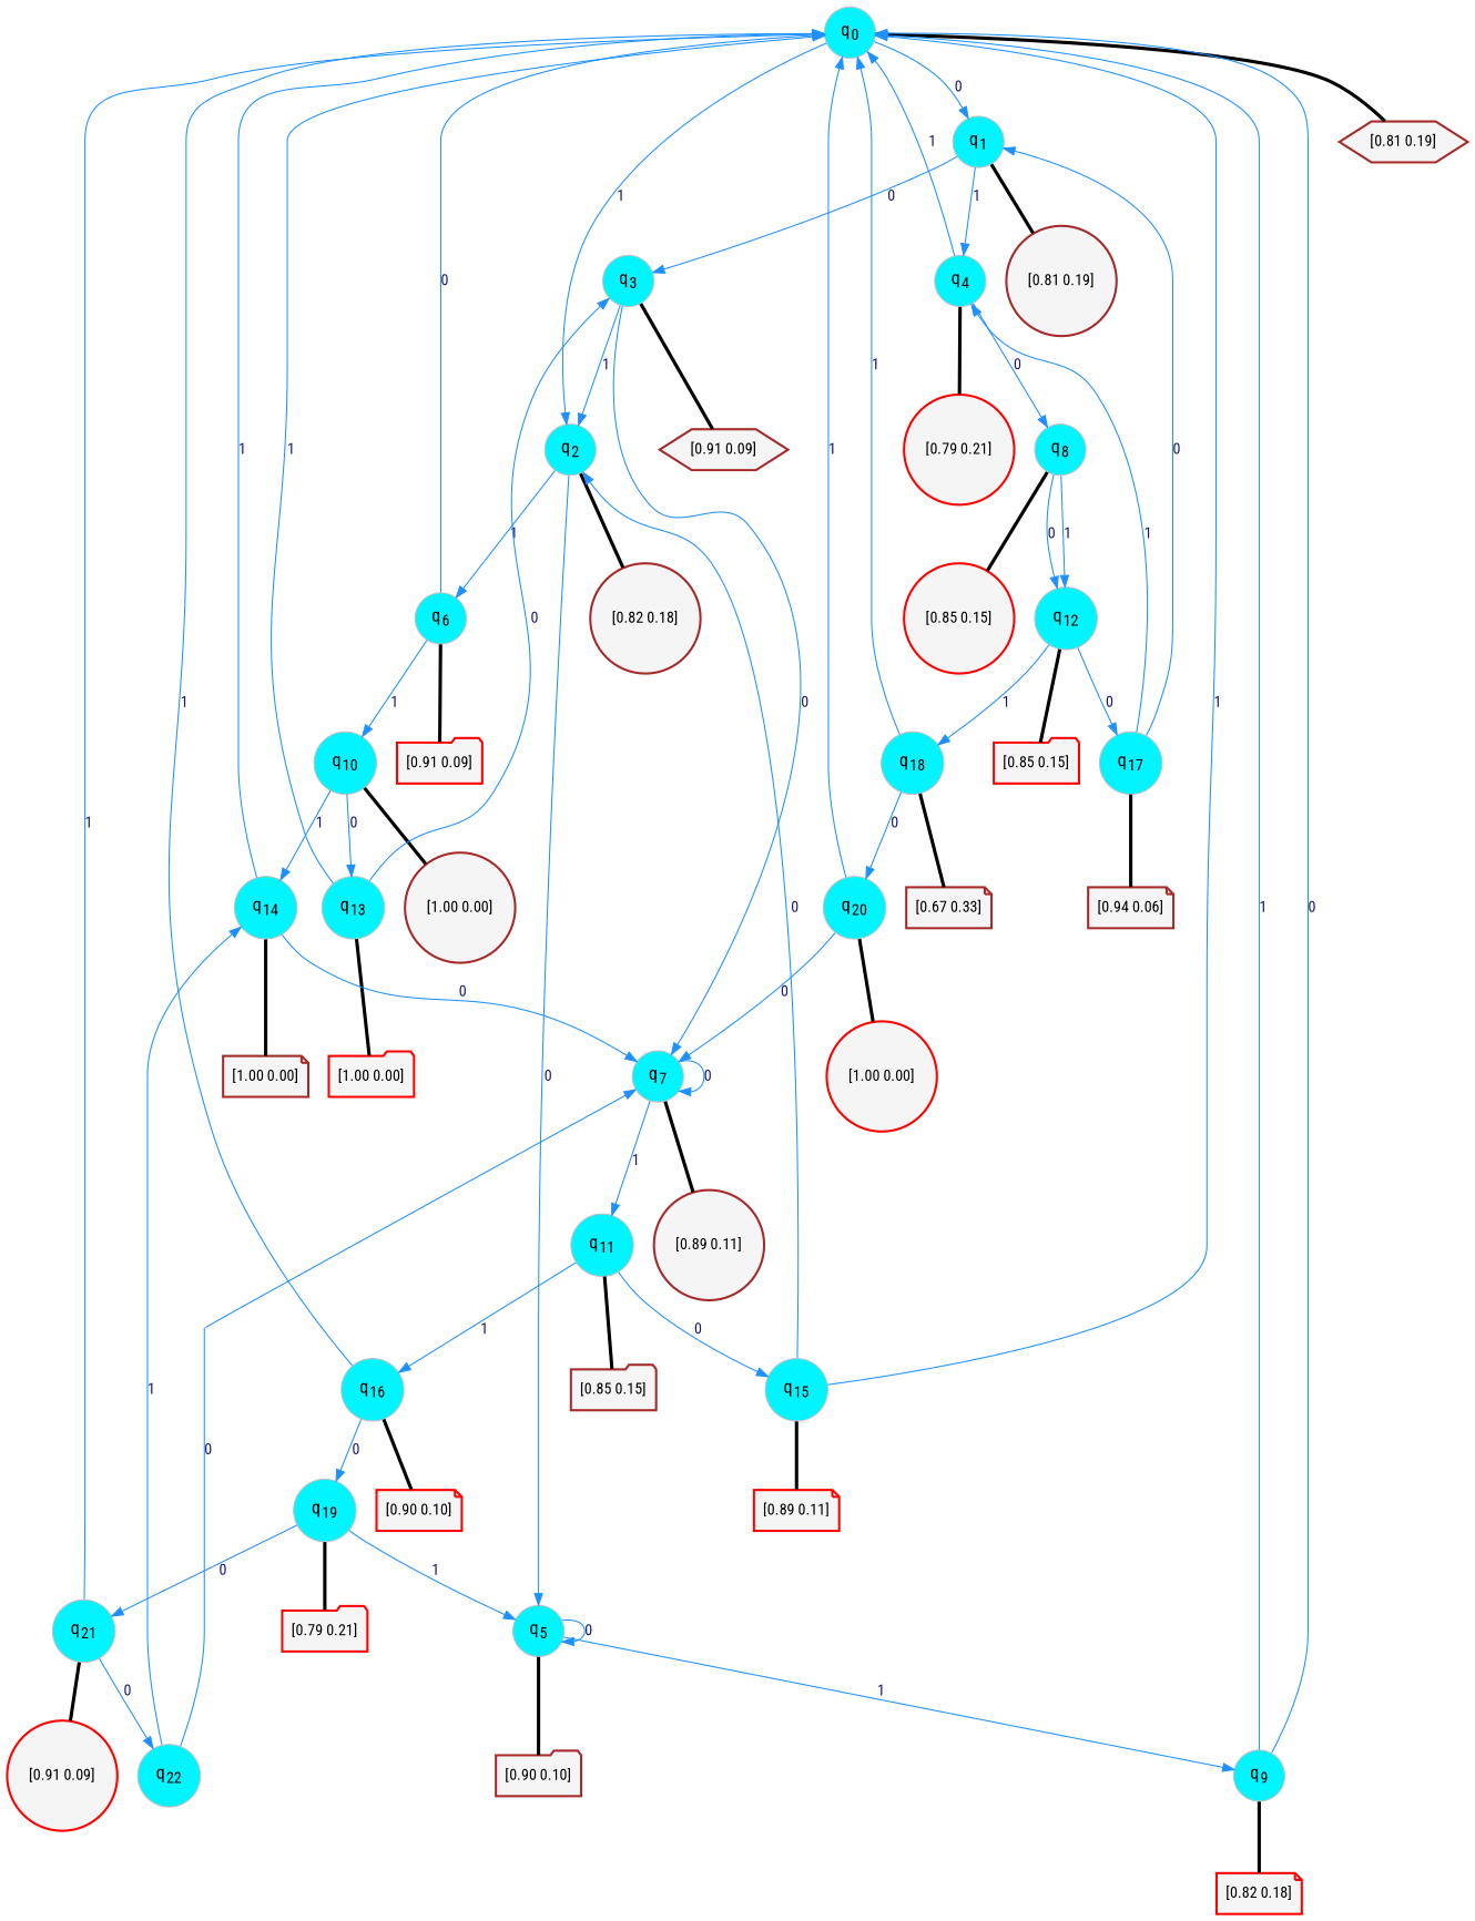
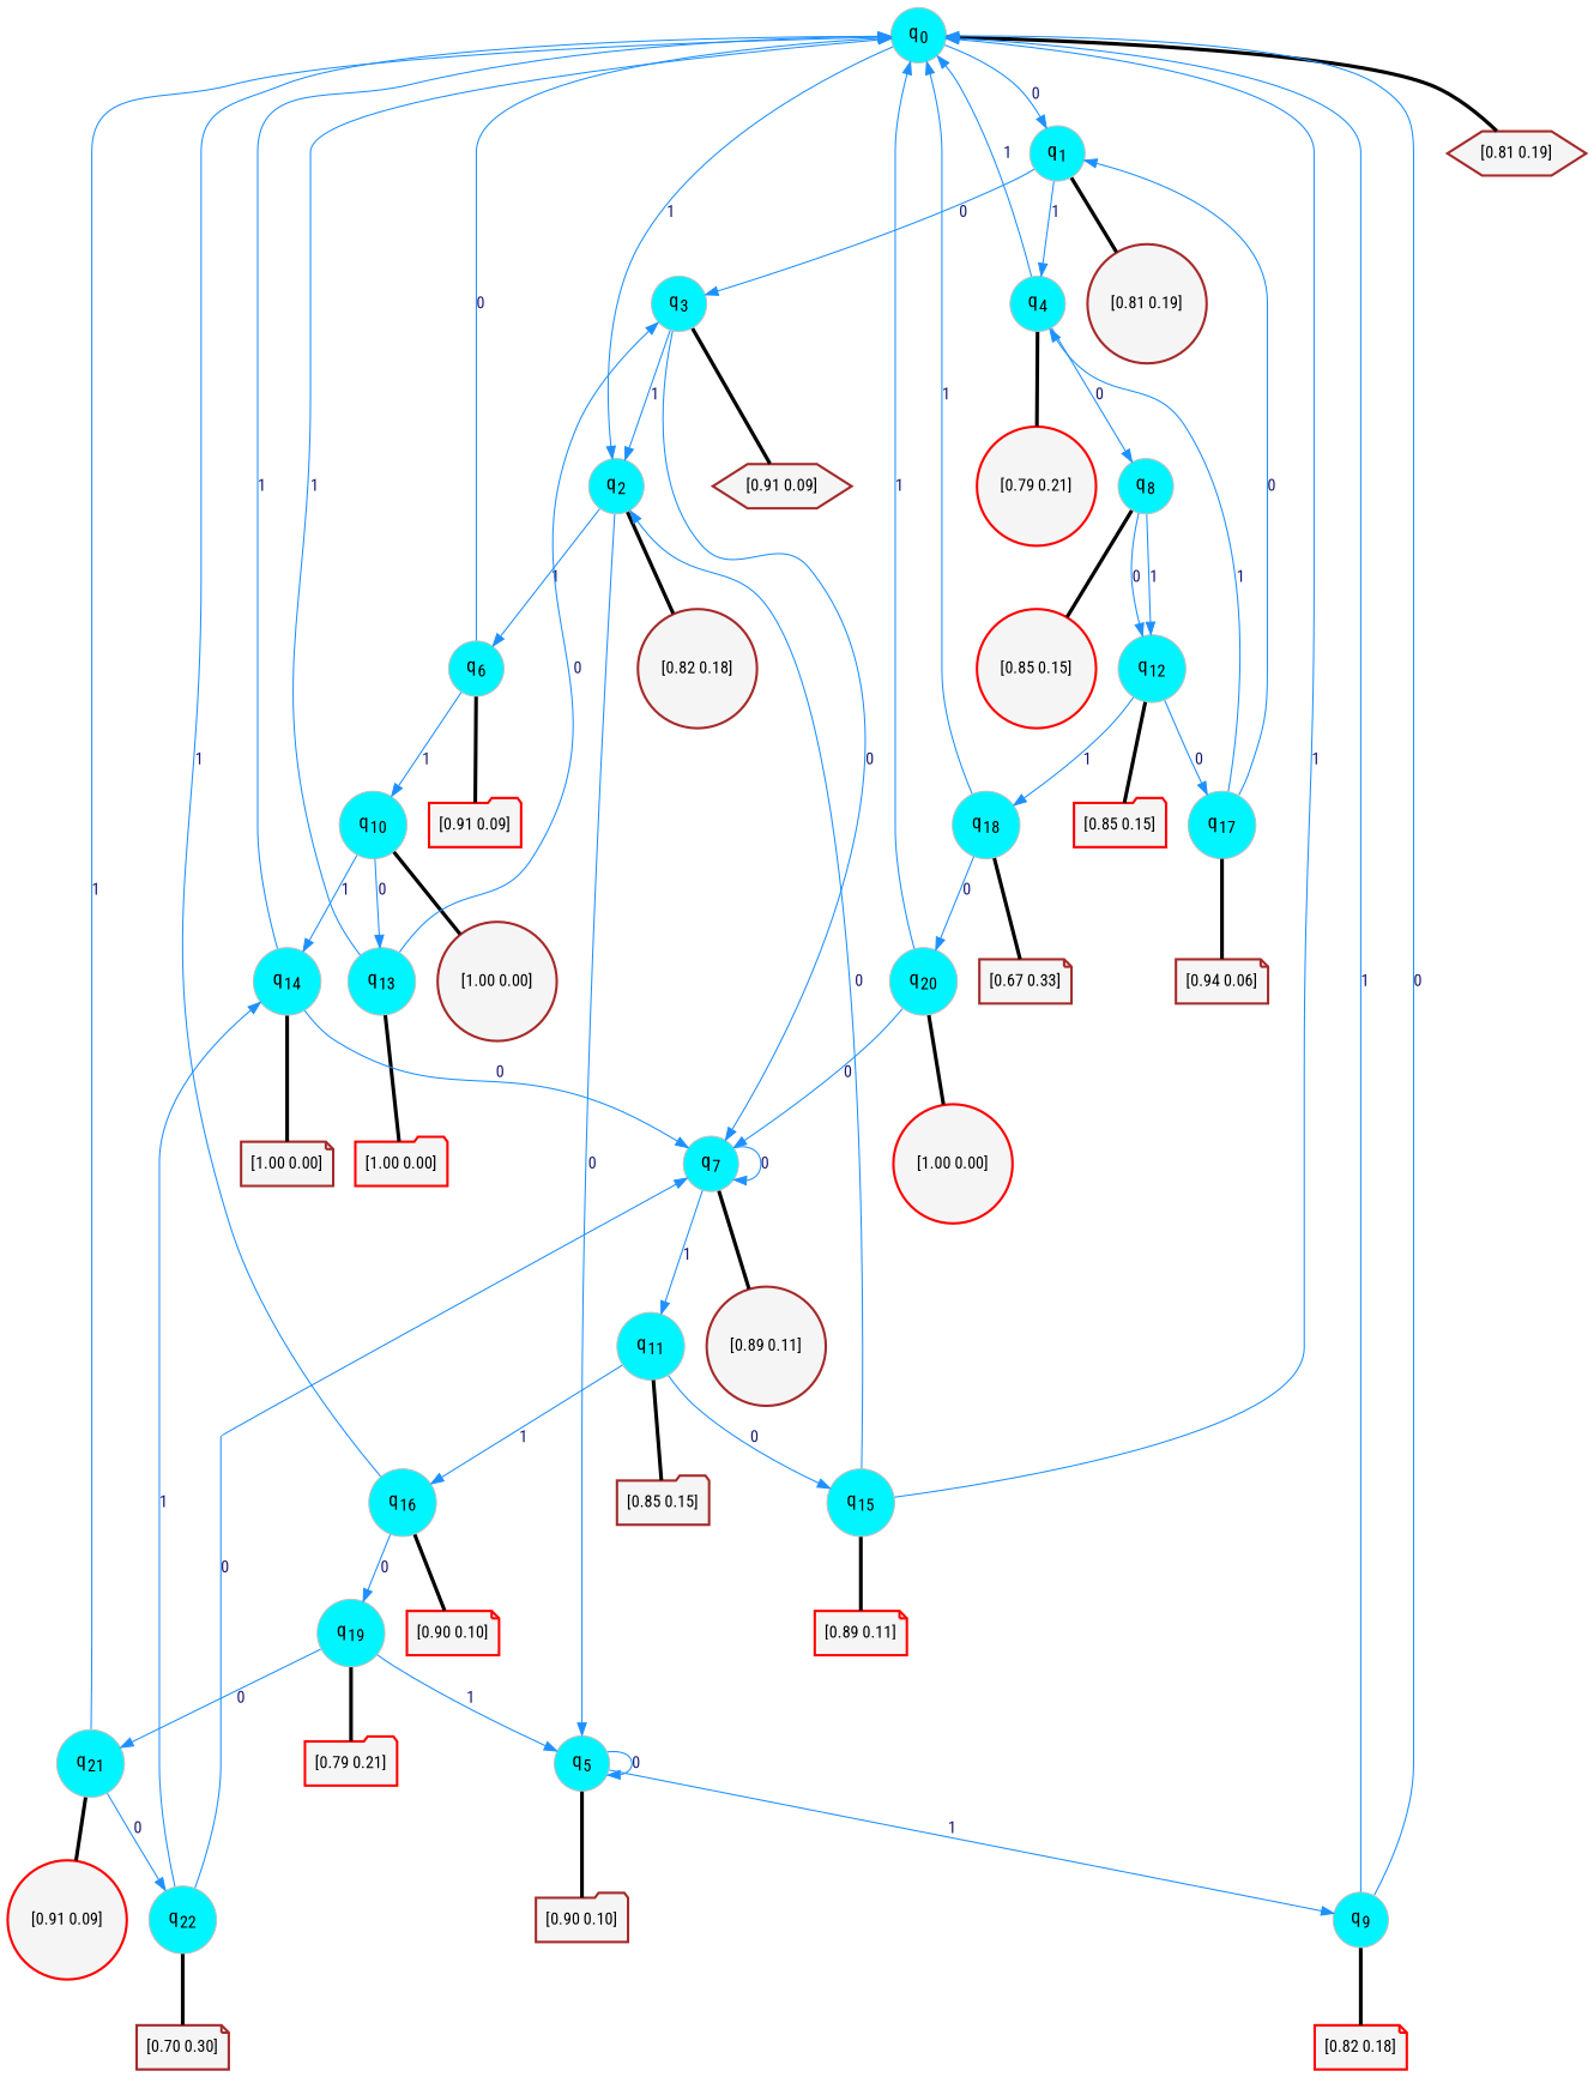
  digraph {
    rankdir=TD
    fontname="Roboto Condensed"
    node [color=gray fillcolor=turquoise1 fontcolor=black fontname="Roboto Condensed" fontsize=16 fontweight=bold shape=circle style=filled]
    edge [arrowsize=1 color=dodgerblue1 fontcolor=midnightblue fontname="Roboto Condensed" fontweight=bold penwidth=1 style=solid weight=20]
    n1 [label=<q<SUB>0</SUB>>]
    n2 [label=<q<SUB>1</SUB>>]
    n3 [label=<q<SUB>2</SUB>>]
    n4 [color=brown fillcolor=whitesmoke fontsize=14 label="[0.81 0.19]" penwidth=2 shape=hexagon]
    n5 [label=<q<SUB>3</SUB>>]
    n6 [label=<q<SUB>4</SUB>>]
    n7 [color=brown fillcolor=whitesmoke fontsize=14 label="[0.81 0.19]" penwidth=2]
    n8 [label=<q<SUB>5</SUB>>]
    n9 [label=<q<SUB>6</SUB>>]
    n10 [color=brown fillcolor=whitesmoke fontsize=14 label="[0.82 0.18]" penwidth=2]
    n11 [label=<q<SUB>7</SUB>>]
    n12 [color=brown fillcolor=whitesmoke fontsize=14 label="[0.91 0.09]" penwidth=2 shape=hexagon]
    n13 [label=<q<SUB>8</SUB>>]
    n14 [color=red fillcolor=whitesmoke fontsize=14 label="[0.79 0.21]" penwidth=2]
    n15 [label=<q<SUB>9</SUB>>]
    n16 [color=brown fillcolor=whitesmoke fontsize=14 label="[0.90 0.10]" penwidth=2 shape=folder]
    n17 [label=<q<SUB>10</SUB>>]
    n18 [color=red fillcolor=whitesmoke fontsize=14 label="[0.91 0.09]" penwidth=2 shape=folder]
    n19 [label=<q<SUB>11</SUB>>]
    n20 [color=brown fillcolor=whitesmoke fontsize=14 label="[0.89 0.11]" penwidth=2]
    n21 [label=<q<SUB>12</SUB>>]
    n22 [color=red fillcolor=whitesmoke fontsize=14 label="[0.85 0.15]" penwidth=2]
    n23 [color=red fillcolor=whitesmoke fontsize=14 label="[0.82 0.18]" penwidth=2 shape=note]
    n24 [label=<q<SUB>13</SUB>>]
    n25 [label=<q<SUB>14</SUB>>]
    n26 [color=brown fillcolor=whitesmoke fontsize=14 label="[1.00 0.00]" penwidth=2]
    n27 [label=<q<SUB>15</SUB>>]
    n28 [label=<q<SUB>16</SUB>>]
    n29 [color=brown fillcolor=whitesmoke fontsize=14 label="[0.85 0.15]" penwidth=2 shape=folder]
    n30 [label=<q<SUB>17</SUB>>]
    n31 [label=<q<SUB>18</SUB>>]
    n32 [color=red fillcolor=whitesmoke fontsize=14 label="[0.85 0.15]" penwidth=2 shape=folder]
    n33 [color=red fillcolor=whitesmoke fontsize=14 label="[1.00 0.00]" penwidth=2 shape=folder]
    n34 [color=brown fillcolor=whitesmoke fontsize=14 label="[1.00 0.00]" penwidth=2 shape=note]
    n35 [color=red fillcolor=whitesmoke fontsize=14 label="[0.89 0.11]" penwidth=2 shape=note]
    n36 [label=<q<SUB>19</SUB>>]
    n37 [color=red fillcolor=whitesmoke fontsize=14 label="[0.90 0.10]" penwidth=2 shape=note]
    n38 [color=brown fillcolor=whitesmoke fontsize=14 label="[0.94 0.06]" penwidth=2 shape=note]
    n39 [label=<q<SUB>20</SUB>>]
    n40 [color=brown fillcolor=whitesmoke fontsize=14 label="[0.67 0.33]" penwidth=2 shape=note]
    n41 [label=<q<SUB>21</SUB>>]
    n42 [color=red fillcolor=whitesmoke fontsize=14 label="[0.79 0.21]" penwidth=2 shape=folder]
    n43 [color=red fillcolor=whitesmoke fontsize=14 label="[1.00 0.00]" penwidth=2]
    n44 [label=<q<SUB>22</SUB>>]
    n45 [color=red fillcolor=whitesmoke fontsize=14 label="[0.91 0.09]" penwidth=2]
+   n46 [color=brown fillcolor=whitesmoke fontsize=14 label="[0.70 0.30]" penwidth=2 shape=note]
    n1 -> n2 [label=0]
    n1 -> n3 [label=1]
    n1 -> n4 [arrowhead=none color=black penwidth=3]
    n2 -> n5 [label=0]
    n2 -> n6 [label=1]
    n2 -> n7 [arrowhead=none color=black penwidth=3]
    n3 -> n8 [label=0]
    n3 -> n9 [label=1]
    n3 -> n10 [arrowhead=none color=black penwidth=3]
    n5 -> n3 [label=1]
    n5 -> n11 [label=0]
    n5 -> n12 [arrowhead=none color=black penwidth=3]
    n6 -> n1 [label=1]
    n6 -> n13 [label=0]
    n6 -> n14 [arrowhead=none color=black penwidth=3]
    n8 -> n8 [label=0]
    n8 -> n15 [label=1]
    n8 -> n16 [arrowhead=none color=black penwidth=3]
    n9 -> n1 [label=0]
    n9 -> n17 [label=1]
    n9 -> n18 [arrowhead=none color=black penwidth=3]
    n11 -> n11 [label=0]
    n11 -> n19 [label=1]
    n11 -> n20 [arrowhead=none color=black penwidth=3]
    n13 -> n21 [label=0]
    n13 -> n21 [label=1]
    n13 -> n22 [arrowhead=none color=black penwidth=3]
    n15 -> n1 [label=0]
    n15 -> n1 [label=1]
    n15 -> n23 [arrowhead=none color=black penwidth=3]
    n17 -> n24 [label=0]
    n17 -> n25 [label=1]
    n17 -> n26 [arrowhead=none color=black penwidth=3]
    n19 -> n27 [label=0]
    n19 -> n28 [label=1]
    n19 -> n29 [arrowhead=none color=black penwidth=3]
    n21 -> n30 [label=0]
    n21 -> n31 [label=1]
    n21 -> n32 [arrowhead=none color=black penwidth=3]
    n24 -> n1 [label=1]
    n24 -> n5 [label=0]
    n24 -> n33 [arrowhead=none color=black penwidth=3]
    n25 -> n1 [label=1]
    n25 -> n11 [label=0]
    n25 -> n34 [arrowhead=none color=black penwidth=3]
    n27 -> n1 [label=1]
    n27 -> n3 [label=0]
    n27 -> n35 [arrowhead=none color=black penwidth=3]
    n28 -> n1 [label=1]
    n28 -> n36 [label=0]
    n28 -> n37 [arrowhead=none color=black penwidth=3]
    n30 -> n2 [label=0]
    n30 -> n6 [label=1]
    n30 -> n38 [arrowhead=none color=black penwidth=3]
    n31 -> n1 [label=1]
    n31 -> n39 [label=0]
    n31 -> n40 [arrowhead=none color=black penwidth=3]
    n36 -> n8 [label=1]
    n36 -> n41 [label=0]
    n36 -> n42 [arrowhead=none color=black penwidth=3]
    n39 -> n1 [label=1]
    n39 -> n11 [label=0]
    n39 -> n43 [arrowhead=none color=black penwidth=3]
    n41 -> n1 [label=1]
    n41 -> n44 [label=0]
    n41 -> n45 [arrowhead=none color=black penwidth=3]
    n44 -> n11 [label=0]
    n44 -> n25 [label=1]
+   n44 -> n46 [arrowhead=none color=black penwidth=3]
  }
